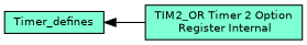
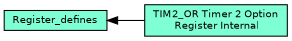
  digraph {
    rankdir=LR
    node [color=black fillcolor=aquamarine fontname=Helvetica fontsize=10 shape=record style=filled]
    n1 [fontcolor=black height=0.2 label="TIM2_OR Timer 2 Option\l Register Internal" width=0.4]
-   n2 [height=0.2 label=Timer_defines width=0.4]
+   n2 [height=0.2 label=Register_defines width=0.4]
    n2 -> n1 [dir=back fontname=Helvetica fontsize=10 labelfontname=Helvetica labelfontsize=10 shape=plaintext style=solid]
  }
